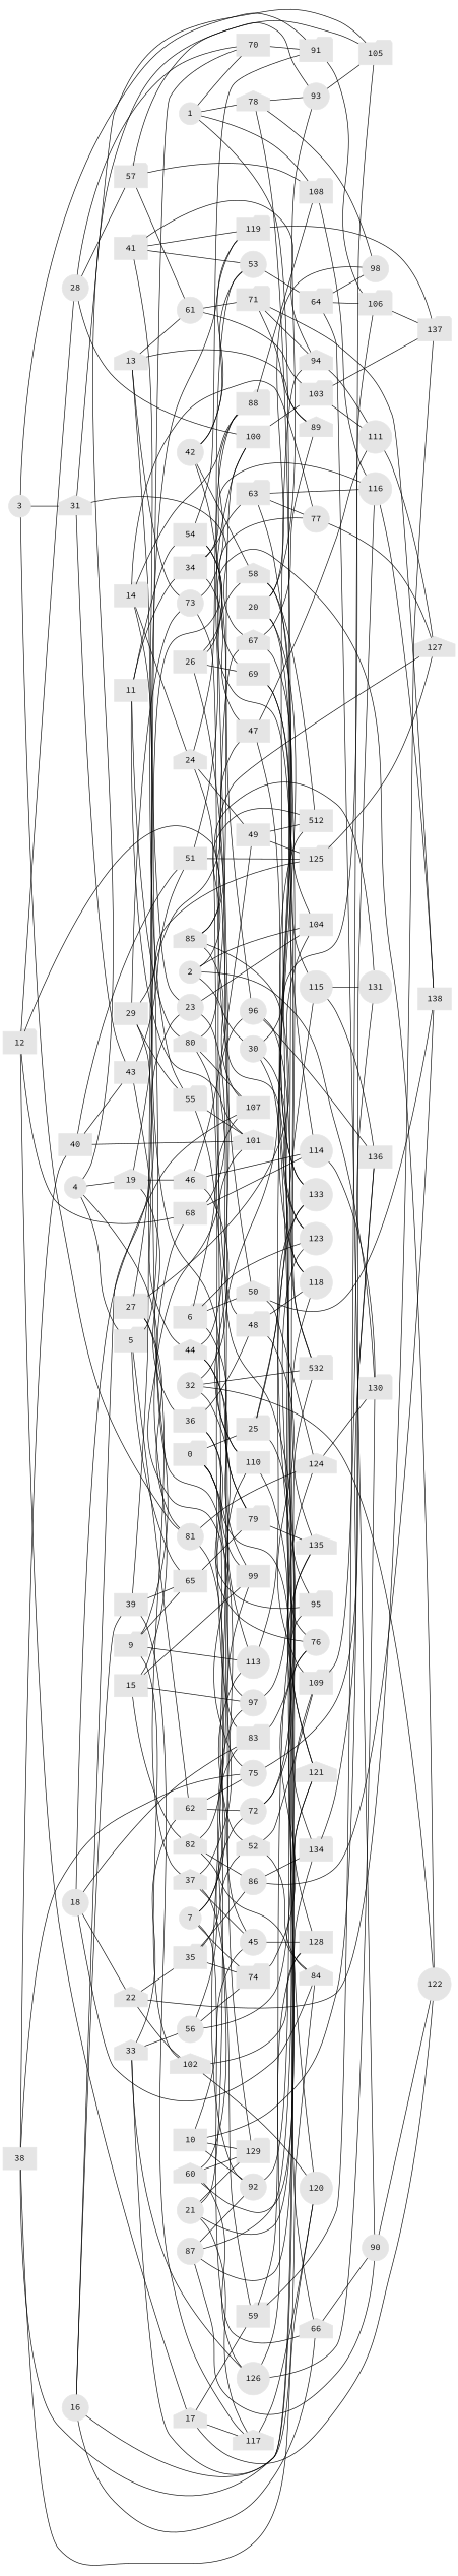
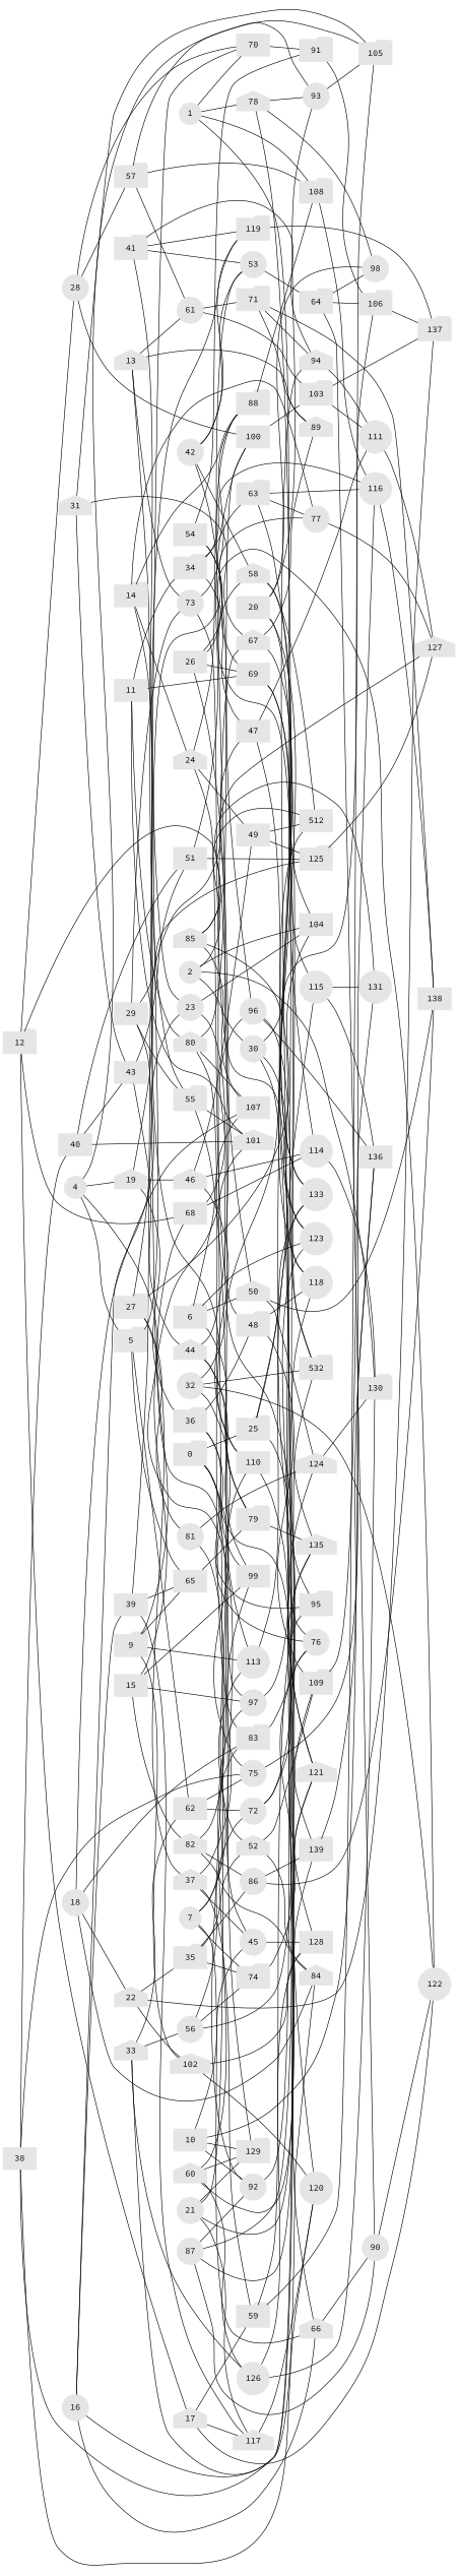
  graph {
    fontname="Source Code Pro"
    rankdir=LR
    node [color=gray90 fontname="Source Code Pro" shape=circle style=filled]
    edge [fontname="Source Code Pro"]
    70 [shape=box]
    1
    78 [shape=house]
    108 [shape=folder]
    115
    91 [shape=folder]
    93
    98
    120
    116
    136 [shape=box]
    131
    2
    30
    104 [shape=box]
    n16 [label=512 shape=box]
    130 [shape=folder]
    123
    66 [shape=house]
    106 [shape=folder]
    31 [shape=house]
-   3
    81
    67 [shape=house]
    43 [shape=box]
    105 [shape=folder]
    92
    124 [shape=house]
    95 [shape=folder]
    5 [shape=folder]
    4
    19 [shape=house]
    45
    62 [shape=box]
    65 [shape=box]
    77
    36 [shape=folder]
    46 [shape=house]
    47 [shape=box]
    128 [shape=box]
    75
    72
    79 [shape=folder]
    127 [shape=house]
    6 [shape=folder]
    50 [shape=house]
    107 [shape=box]
    138 [shape=box]
    135 [shape=house]
    7
    74 [shape=folder]
    83 [shape=folder]
    113
    90
    76
    133
    n57 [label=0 shape=folder]
    25 [shape=folder]
    9 [shape=folder]
    68 [shape=box]
    102 [shape=house]
    96
    114
    10 [shape=box]
    129 [shape=folder]
    11 [shape=box]
    34 [shape=folder]
    54 [shape=box]
    80 [shape=house]
    101 [shape=house]
    63 [shape=folder]
    69 [shape=box]
    n73 [label=532 shape=folder]
    100 [shape=box]
    12 [shape=folder]
    17 [shape=house]
    28
    97
    59 [shape=folder]
    117 [shape=house]
    122
    57 [shape=folder]
    13 [shape=house]
    23
    61
    73
    89 [shape=house]
    121 [shape=house]
    71 [shape=folder]
    103 [shape=folder]
    88 [shape=folder]
    14 [shape=folder]
    24 [shape=house]
    110 [shape=box]
    48 [shape=folder]
    49 [shape=box]
    15 [shape=box]
    82 [shape=house]
    99 [shape=box]
    84 [shape=house]
    86
    16
    39 [shape=box]
    18
    22 [shape=house]
    35 [shape=folder]
    137 [shape=folder]
-   134 [shape=folder]
+   134 [shape=folder label=139]
    111
    20 [shape=box]
    118
    21
    52 [shape=house]
    109 [shape=folder]
    125 [shape=folder]
    26 [shape=box]
    58 [shape=house]
    27 [shape=folder]
    37 [shape=house]
    119 [shape=folder]
    29 [shape=box]
    55 [shape=folder]
    51 [shape=box]
    44 [shape=house]
    32
    33 [shape=house]
    56
    126
    38 [shape=box]
    40 [shape=box]
    41 [shape=folder]
    53
    94 [shape=house]
    64 [shape=folder]
    42
    60 [shape=house]
    85 [shape=house]
    87
    70 -- 91
    1 -- 70
    1 -- 78
    1 -- 108
    1 -- 115
    78 -- 93
    78 -- 98
    78 -- 120
    108 -- 116
    115 -- 136
    115 -- 131
    91 -- 106
    93 -- 105
    116 -- 138
    2 -- 30
    2 -- 104
    2 -- n16
    2 -- 130
    30 -- 123
    30 -- 66
    30 -- 106
    66 -- 90
    106 -- 137
    31 -- 67
    31 -- 43
    31 -- 105
-   3 -- 91
-   3 -- 31
-   3 -- 81
    81 -- 92
    81 -- 124
    67 -- 133
    67 -- 89
    43 -- 51
    43 -- 44
    92 -- 135
    124 -- 130
    5 -- 62
    5 -- 65
    5 -- 77
    4 -- 93
    4 -- 5
    4 -- 19
    4 -- 45
    19 -- 36
    19 -- 46
    19 -- 47
    45 -- 128
    62 -- 75
    62 -- 72
    65 -- 79
    77 -- 127
    36 -- 48
    36 -- 99
    36 -- 134
    46 -- 114
    46 -- 110
    46 -- 49
    47 -- 95
    47 -- 111
    75 -- 136
    72 -- 135
    72 -- 118
    79 -- 135
    6 -- 123
    6 -- 79
    6 -- 50
    6 -- 107
    50 -- 124
    50 -- 138
    7 -- 66
    7 -- 74
    7 -- 83
    7 -- 113
    74 -- 76
    83 -- 124
    113 -- 133
    90 -- 122
    n57 -- 95
    n57 -- 75
    n57 -- 76
    n57 -- 25
    25 -- 115
    25 -- 128
    25 -- 133
    9 -- 65
    9 -- 113
    9 -- 68
    9 -- 102
    68 -- 96
    68 -- 114
    102 -- 120
    102 -- 128
    96 -- 136
    96 -- n73
    114 -- 130
    10 -- 116
    10 -- 92
    10 -- 45
    10 -- 129
    11 -- 34
-   11 -- 54
+   11 -- 69
    11 -- 80
    11 -- 101
    34 -- 116
    34 -- 47
    34 -- 63
    54 -- 91
    54 -- 69
    54 -- n73
    80 -- 107
    80 -- 83
    80 -- 100
    63 -- 116
    63 -- 77
    63 -- 114
    69 -- 123
    69 -- 133
    100 -- 103
    12 -- 68
    12 -- 17
    12 -- 28
    12 -- 97
    17 -- 59
    17 -- 117
    17 -- 122
    28 -- 70
    28 -- 100
    28 -- 57
    97 -- 123
    59 -- 105
    59 -- 95
    117 -- 120
    57 -- 108
    57 -- 105
    57 -- 61
    13 -- 23
    13 -- 61
    13 -- 73
    13 -- 89
    23 -- 104
    23 -- 121
    61 -- 71
    61 -- 103
    73 -- 76
    73 -- 88
    71 -- 138
    71 -- 89
    71 -- 94
    103 -- 137
    103 -- 111
    88 -- 108
    14 -- 77
    14 -- 88
    14 -- 24
    14 -- 110
    24 -- 88
    24 -- 48
    24 -- 49
    110 -- 121
    48 -- 118
    48 -- 109
    49 -- n16
    49 -- 125
    15 -- 101
    15 -- 97
    15 -- 82
    15 -- 99
    82 -- 110
    82 -- 84
    82 -- 86
    86 -- 138
    86 -- 134
    16 -- 66
    16 -- 23
    16 -- 121
    16 -- 39
    39 -- 70
    39 -- 65
    39 -- 117
    18 -- 107
    18 -- 83
    18 -- 84
    18 -- 22
    22 -- 102
    22 -- 35
    22 -- 137
    35 -- 74
    35 -- 86
    35 -- 52
    134 -- 136
    111 -- 127
    20 -- 93
    20 -- 98
    20 -- 135
    20 -- 118
    21 -- 67
    21 -- 129
    21 -- 117
    21 -- 121
    52 -- 84
    52 -- 109
    109 -- 131
    125 -- 127
    26 -- 50
    26 -- 69
    26 -- 122
    26 -- 58
    58 -- 104
    58 -- n16
    27 -- 104
    27 -- 81
    27 -- 37
    27 -- 119
    37 -- 45
    37 -- 59
    37 -- 99
    119 -- 137
    29 -- 73
    29 -- 52
    29 -- 125
    29 -- 55
    55 -- 129
    55 -- 101
    51 -- 100
    51 -- 125
    44 -- 79
    44 -- 99
    44 -- 53
    32 -- n16
    32 -- 113
    32 -- n73
    32 -- 122
    33 -- 62
    33 -- 84
    33 -- 56
    33 -- 126
    56 -- 72
    56 -- 74
    56 -- n73
    126 -- 130
    126 -- 128
    38 -- 120
    38 -- 75
    38 -- 109
    38 -- 40
    40 -- 43
    40 -- 101
    40 -- 51
    41 -- 119
    41 -- 55
    41 -- 53
    41 -- 94
    53 -- 64
    94 -- 111
    64 -- 98
    64 -- 106
    64 -- 90
    42 -- 96
    42 -- 58
    42 -- 119
    42 -- 53
    60 -- 76
    60 -- 129
    60 -- 97
    60 -- 126
    85 -- 131
    85 -- 127
    85 -- 107
    85 -- 118
    87 -- 92
    87 -- 90
    87 -- 134
    87 -- 94
  }
